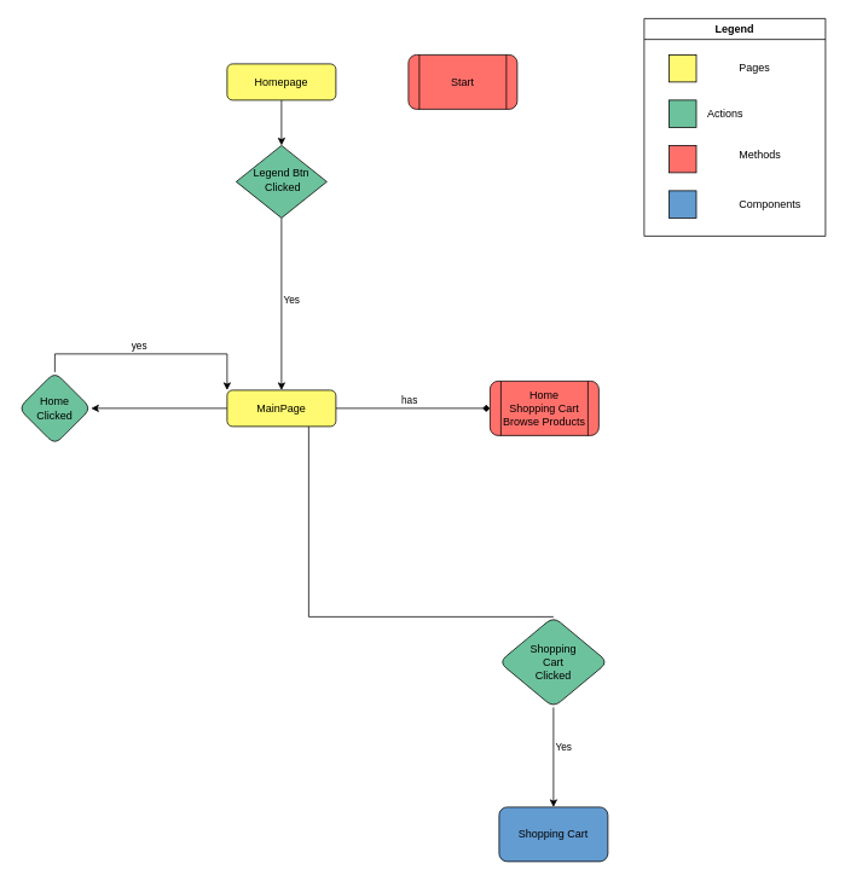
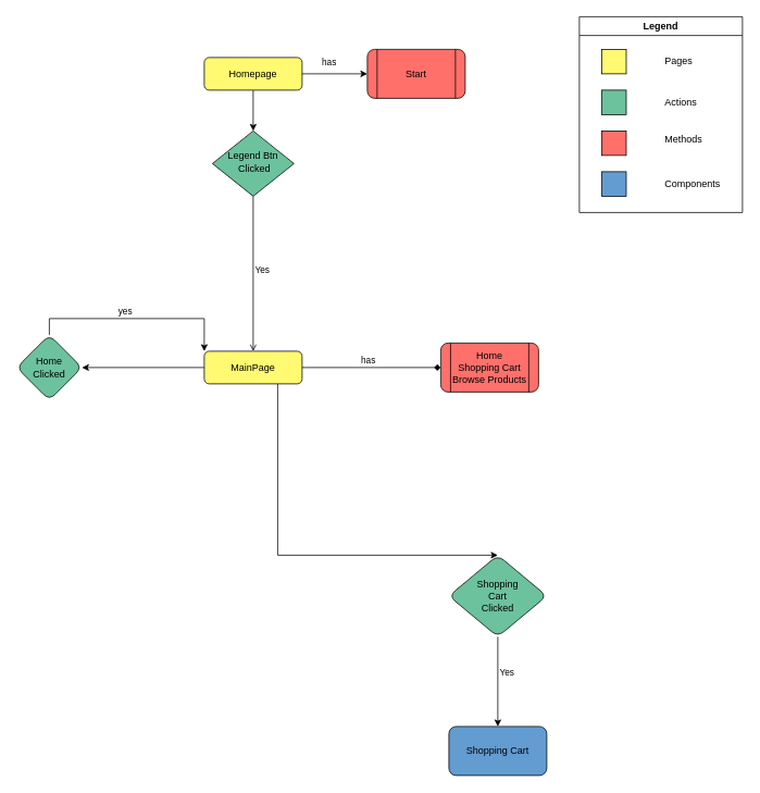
  <mxCell id="0" />
  <mxCell id="1" parent="0" />
+ <mxCell id="2" value="" style="edgeStyle=orthogonalEdgeStyle;rounded=0;orthogonalLoop=1;jettySize=auto;html=1;" edge="1" parent="1" source="5" target="23"><mxGeometry relative="1" as="geometry" /></mxCell>
+ <mxCell id="3" value="has" style="edgeLabel;html=1;align=center;verticalAlign=middle;resizable=0;points=[];" vertex="1" connectable="0" parent="2"><mxGeometry x="-0.2" y="1" relative="1" as="geometry"><mxPoint y="-14" as="offset" /></mxGeometry></mxCell>
  <mxCell id="4" value="" style="edgeStyle=orthogonalEdgeStyle;rounded=0;orthogonalLoop=1;jettySize=auto;html=1;" edge="1" parent="1" source="5" target="8"><mxGeometry relative="1" as="geometry" /></mxCell>
  <mxCell id="5" value="Homepage" style="rounded=1;whiteSpace=wrap;html=1;fontSize=12;glass=0;strokeWidth=1;shadow=0;fillColor=light-dark(#FFFA72,#000000);" parent="1" vertex="1"><mxGeometry x="250" y="70" width="120" height="40" as="geometry" /></mxCell>
- <mxCell id="6" value="" style="edgeStyle=orthogonalEdgeStyle;rounded=0;orthogonalLoop=1;jettySize=auto;html=1;" edge="1" parent="1" source="8" target="13"><mxGeometry relative="1" as="geometry" /></mxCell>
+ <mxCell id="6" value="" style="edgeStyle=orthogonalEdgeStyle;rounded=0;orthogonalLoop=1;jettySize=auto;html=1;endArrow=open;" edge="1" parent="1" source="8" target="13"><mxGeometry relative="1" as="geometry" /></mxCell>
  <mxCell id="7" value="Yes" style="edgeLabel;html=1;align=center;verticalAlign=middle;resizable=0;points=[];" vertex="1" connectable="0" parent="6"><mxGeometry x="-0.05" y="1" relative="1" as="geometry"><mxPoint x="9" as="offset" /></mxGeometry></mxCell>
  <mxCell id="8" value="Legend Btn&lt;div&gt;&amp;nbsp;Clicked&lt;/div&gt;" style="rhombus;whiteSpace=wrap;html=1;shadow=0;fontFamily=Helvetica;fontSize=12;align=center;strokeWidth=1;spacing=6;spacingTop=-4;fillColor=light-dark(#6CC29C,var(--ge-dark-color, #121212));" parent="1" vertex="1"><mxGeometry x="260" y="160" width="100" height="80" as="geometry" /></mxCell>
  <mxCell id="9" value="" style="edgeStyle=orthogonalEdgeStyle;rounded=0;orthogonalLoop=1;jettySize=auto;html=1;endArrow=diamond;" edge="1" parent="1" source="13" target="24"><mxGeometry relative="1" as="geometry" /></mxCell>
  <mxCell id="10" value="has" style="edgeLabel;html=1;align=center;verticalAlign=middle;resizable=0;points=[];" vertex="1" connectable="0" parent="9"><mxGeometry x="-0.082" y="-2" relative="1" as="geometry"><mxPoint x="2" y="-12" as="offset" /></mxGeometry></mxCell>
  <mxCell id="11" style="edgeStyle=orthogonalEdgeStyle;rounded=0;orthogonalLoop=1;jettySize=auto;html=1;exitX=0;exitY=0.5;exitDx=0;exitDy=0;entryX=1;entryY=0.5;entryDx=0;entryDy=0;" edge="1" parent="1" source="13" target="31"><mxGeometry relative="1" as="geometry" /></mxCell>
- <mxCell id="12" style="edgeStyle=elbowEdgeStyle;rounded=0;orthogonalLoop=1;jettySize=auto;html=1;exitX=0.75;exitY=1;exitDx=0;exitDy=0;entryX=0.5;entryY=0;entryDx=0;entryDy=0;endArrow=none;" edge="1" parent="1" source="13" target="27"><mxGeometry relative="1" as="geometry"><Array as="points"><mxPoint x="340" y="620" /></Array></mxGeometry></mxCell>
+ <mxCell id="12" style="edgeStyle=elbowEdgeStyle;rounded=0;orthogonalLoop=1;jettySize=auto;html=1;exitX=0.75;exitY=1;exitDx=0;exitDy=0;entryX=0.5;entryY=0;entryDx=0;entryDy=0;" edge="1" parent="1" source="13" target="27"><mxGeometry relative="1" as="geometry"><Array as="points"><mxPoint x="340" y="620" /></Array></mxGeometry></mxCell>
  <mxCell id="13" value="MainPage" style="rounded=1;whiteSpace=wrap;html=1;fontSize=12;glass=0;strokeWidth=1;shadow=0;fillColor=light-dark(#FFFA72,#000000);" parent="1" vertex="1"><mxGeometry x="250" y="430" width="120" height="40" as="geometry" /></mxCell>
  <mxCell id="14" value="Legend" style="swimlane;whiteSpace=wrap;html=1;fillColor=light-dark(#FFFFFF,var(--ge-dark-color, #121212));" vertex="1" parent="1"><mxGeometry x="710" y="20" width="200" height="240" as="geometry" /></mxCell>
  <mxCell id="15" value="" style="whiteSpace=wrap;html=1;aspect=fixed;fillColor=light-dark(#FFFA72,#000000);" vertex="1" parent="14"><mxGeometry x="27.5" y="40" width="30" height="30" as="geometry" /></mxCell>
  <mxCell id="16" value="Pages" style="text;html=1;align=left;verticalAlign=middle;resizable=0;points=[];autosize=1;strokeColor=none;fillColor=none;" vertex="1" parent="14"><mxGeometry x="102.5" y="40" width="60" height="30" as="geometry" /></mxCell>
  <mxCell id="17" value="" style="whiteSpace=wrap;html=1;aspect=fixed;fillColor=light-dark(#6CC29C,#000000);" vertex="1" parent="14"><mxGeometry x="27.5" y="90" width="30" height="30" as="geometry" /></mxCell>
- <mxCell id="18" value="Actions" style="text;html=1;align=left;verticalAlign=middle;resizable=0;points=[];autosize=1;strokeColor=none;fillColor=light-dark(#FFFFFF,#000000);" vertex="1" parent="14"><mxGeometry x="67.5" y="90" width="60" height="30" as="geometry" /></mxCell>
+ <mxCell id="18" value="Actions" style="text;html=1;align=left;verticalAlign=middle;resizable=0;points=[];autosize=1;strokeColor=none;fillColor=light-dark(#FFFFFF,#000000);" vertex="1" parent="14"><mxGeometry x="102.5" y="90" width="60" height="30" as="geometry" /></mxCell>
  <mxCell id="19" value="" style="whiteSpace=wrap;html=1;aspect=fixed;fillColor=light-dark(#FF706B,#000000);" vertex="1" parent="14"><mxGeometry x="27.5" y="140" width="30" height="30" as="geometry" /></mxCell>
  <mxCell id="20" value="Methods" style="text;html=1;align=left;verticalAlign=middle;resizable=0;points=[];autosize=1;strokeColor=none;fillColor=light-dark(#FFFFFF,#000000);" vertex="1" parent="14"><mxGeometry x="102.5" y="140" width="70" height="20" as="geometry" /></mxCell>
  <mxCell id="21" value="" style="whiteSpace=wrap;html=1;aspect=fixed;fillColor=light-dark(#639CD1,#000000);" vertex="1" parent="14"><mxGeometry x="27.5" y="190" width="30" height="30" as="geometry" /></mxCell>
  <mxCell id="22" value="Components" style="text;html=1;align=left;verticalAlign=middle;resizable=0;points=[];autosize=1;strokeColor=none;fillColor=light-dark(#FFFFFF,#000000);" vertex="1" parent="14"><mxGeometry x="102.5" y="190" width="90" height="30" as="geometry" /></mxCell>
  <mxCell id="23" value="Start" style="shape=process;whiteSpace=wrap;html=1;backgroundOutline=1;fillColor=light-dark(#FF706B,#000000);rounded=1;glass=0;strokeWidth=1;shadow=0;" vertex="1" parent="1"><mxGeometry x="450" y="60" width="120" height="60" as="geometry" /></mxCell>
  <mxCell id="24" value="&lt;div&gt;Home&lt;/div&gt;Shopping Cart&lt;br&gt;&lt;div&gt;Browse Products&lt;/div&gt;" style="shape=process;whiteSpace=wrap;html=1;backgroundOutline=1;fillColor=light-dark(#FF706B,#000000);rounded=1;glass=0;strokeWidth=1;shadow=0;" vertex="1" parent="1"><mxGeometry x="540" y="420" width="120" height="60" as="geometry" /></mxCell>
  <mxCell id="25" value="" style="edgeStyle=orthogonalEdgeStyle;rounded=0;orthogonalLoop=1;jettySize=auto;html=1;" edge="1" parent="1" source="27" target="28"><mxGeometry relative="1" as="geometry" /></mxCell>
  <mxCell id="26" value="Yes" style="edgeLabel;html=1;align=center;verticalAlign=middle;resizable=0;points=[];" vertex="1" connectable="0" parent="25"><mxGeometry x="-0.22" y="2" relative="1" as="geometry"><mxPoint x="8" as="offset" /></mxGeometry></mxCell>
  <mxCell id="27" value="&lt;div&gt;&lt;span style=&quot;background-color: transparent; color: light-dark(rgb(0, 0, 0), rgb(255, 255, 255));&quot;&gt;Shopping&lt;/span&gt;&lt;/div&gt;&lt;div&gt;Cart&lt;div&gt;&lt;span style=&quot;background-color: transparent; color: light-dark(rgb(0, 0, 0), rgb(255, 255, 255));&quot;&gt;Clicked&lt;/span&gt;&lt;/div&gt;&lt;/div&gt;" style="rhombus;whiteSpace=wrap;html=1;fillColor=light-dark(#6CC29C,#000000);rounded=1;glass=0;strokeWidth=1;shadow=0;" vertex="1" parent="1"><mxGeometry x="550" y="680" width="120" height="100" as="geometry" /></mxCell>
  <mxCell id="28" value="Shopping Cart" style="whiteSpace=wrap;html=1;fillColor=light-dark(#639CD1,#000000);rounded=1;glass=0;strokeWidth=1;shadow=0;" vertex="1" parent="1"><mxGeometry x="550" y="890" width="120" height="60" as="geometry" /></mxCell>
  <mxCell id="29" style="edgeStyle=orthogonalEdgeStyle;rounded=0;orthogonalLoop=1;jettySize=auto;html=1;exitX=0.5;exitY=0;exitDx=0;exitDy=0;entryX=0;entryY=0;entryDx=0;entryDy=0;" edge="1" parent="1" source="31" target="13"><mxGeometry relative="1" as="geometry"><Array as="points"><mxPoint x="60" y="390" /><mxPoint x="250" y="390" /></Array></mxGeometry></mxCell>
  <mxCell id="30" value="yes" style="edgeLabel;html=1;align=center;verticalAlign=middle;resizable=0;points=[];" vertex="1" connectable="0" parent="29"><mxGeometry x="-0.2" relative="1" as="geometry"><mxPoint x="12" y="-10" as="offset" /></mxGeometry></mxCell>
  <mxCell id="31" value="Home&lt;div&gt;Clicked&lt;/div&gt;" style="rhombus;whiteSpace=wrap;html=1;fillColor=light-dark(#6CC29C,#000000);rounded=1;glass=0;strokeWidth=1;shadow=0;" vertex="1" parent="1"><mxGeometry x="20" y="410" width="80" height="80" as="geometry" /></mxCell>
